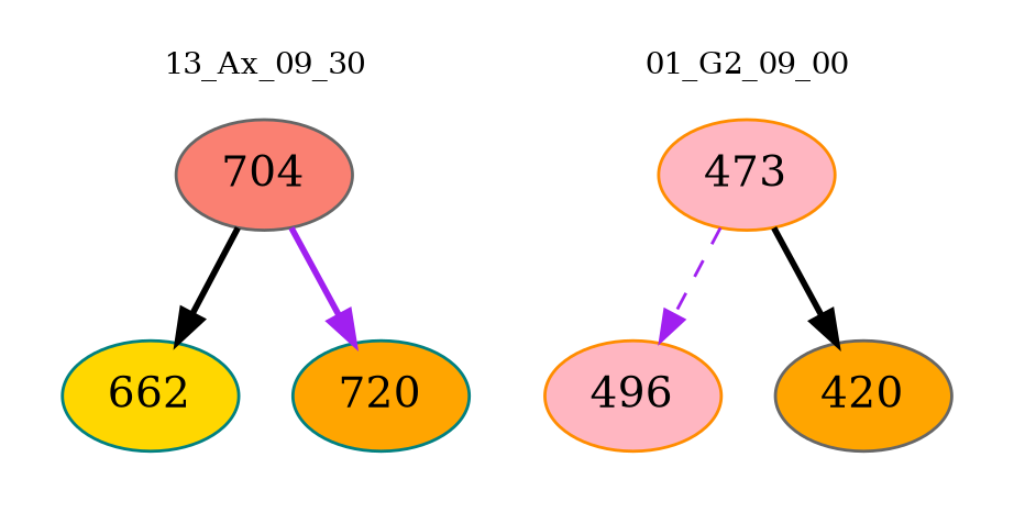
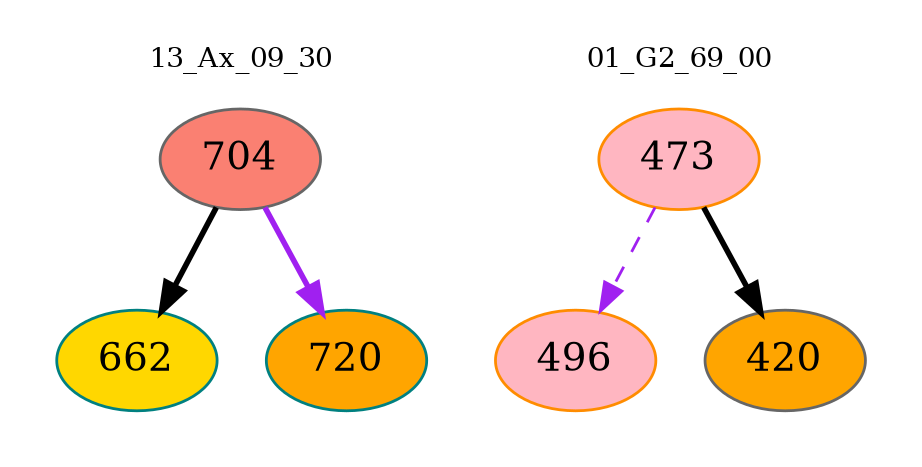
  digraph {
    node [color=gray40 fillcolor=orange style=filled]
    edge [color=black style=bold]
    n1 [fillcolor=salmon label=704]
    n2 [color=teal fillcolor=gold label=662]
    n3 [color=teal label=720]
    n4 [color=darkorange fillcolor=lightpink label=473]
    n5 [color=darkorange fillcolor=lightpink label=496]
    n6 [label=420]
    subgraph cluster_1 {
      color=white
      fontsize=10
      label="13_Ax_09_30"
      n1
      n2
      n3
    }
    subgraph cluster_2 {
      color=white
      fontsize=10
-     label="01_G2_09_00"
+     label="01_G2_69_00"
      n4
      n5
      n6
    }
    n1 -> n2
    n1 -> n3 [color=purple]
    n4 -> n5 [color=purple style=dashed]
    n4 -> n6
  }
